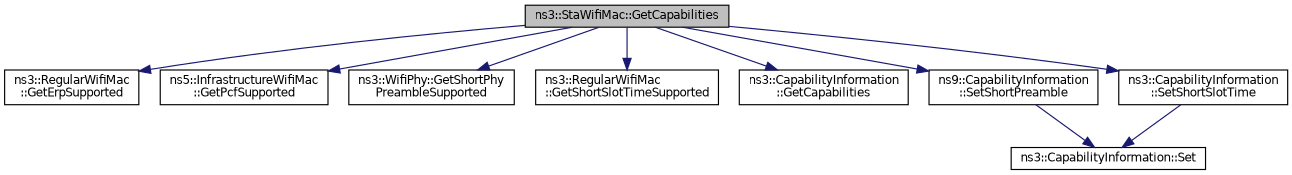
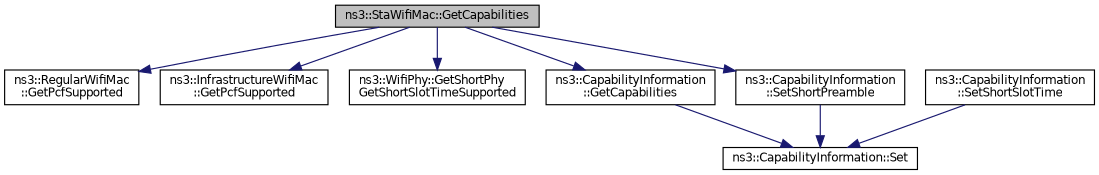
  digraph {
    rankdir=TB
    node [color=black fillcolor=white fontname=Helvetica fontsize=10 shape=record style=filled]
    edge [color=midnightblue fontname=Helvetica fontsize=10 labelfontname=Helvetica labelfontsize=10 style=solid]
    n1 [fillcolor=grey75 fontcolor=black height=0.2 label="ns3::StaWifiMac::GetCapabilities" width=0.4]
-   n2 [height=0.2 label="ns3::RegularWifiMac\l::GetErpSupported" width=0.4]
-   n3 [height=0.2 label="ns5::InfrastructureWifiMac\l::GetPcfSupported" width=0.4]
-   n4 [height=0.2 label="ns3::WifiPhy::GetShortPhy\lPreambleSupported" width=0.4]
-   n5 [height=0.2 label="ns3::RegularWifiMac\l::GetShortSlotTimeSupported" width=0.4]
+   n2 [height=0.2 label="ns3::RegularWifiMac\l::GetPcfSupported" width=0.4]
+   n3 [height=0.2 label="ns3::InfrastructureWifiMac\l::GetPcfSupported" width=0.4]
+   n4 [height=0.2 label="ns3::WifiPhy::GetShortPhy\lGetShortSlotTimeSupported" width=0.4]
    n6 [height=0.2 label="ns3::CapabilityInformation\l::GetCapabilities" width=0.4]
-   n7 [height=0.2 label="ns9::CapabilityInformation\l::SetShortPreamble" width=0.4]
+   n7 [height=0.2 label="ns3::CapabilityInformation\l::SetShortPreamble" width=0.4]
    n8 [height=0.2 label="ns3::CapabilityInformation\l::SetShortSlotTime" width=0.4]
    n9 [height=0.2 label="ns3::CapabilityInformation::Set" width=0.4]
    n1 -> n2
    n1 -> n3
    n1 -> n4
-   n1 -> n5
    n1 -> n6
    n1 -> n7
-   n1 -> n8
+   n6 -> n9
    n7 -> n9
    n8 -> n9
  }
